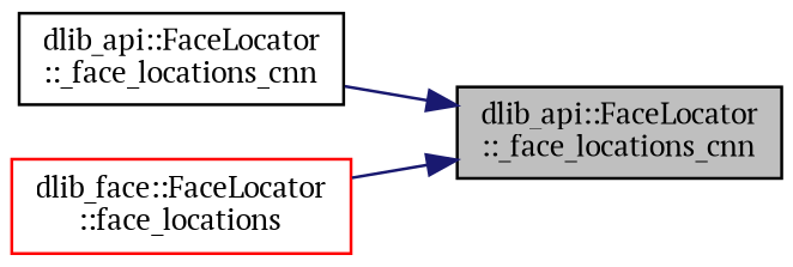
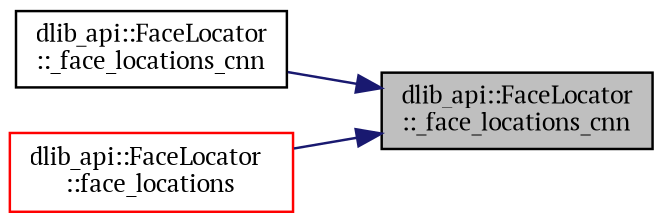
  digraph {
    rankdir=RL
    fontname="PT Serif"
    node [color=black fillcolor=white fontname="PT Serif" fontsize=10 shape=record style=filled]
    edge [color=midnightblue dir=back fontname="PT Serif" fontsize=10 labelfontname=Helvetica labelfontsize=10 style=solid]
    n1 [fillcolor=grey75 fontcolor=black height=0.2 label="dlib_api::FaceLocator\l::_face_locations_cnn" width=0.4]
    n2 [height=0.2 label="dlib_api::FaceLocator\l::_face_locations_cnn" width=0.4]
-   n3 [color=red height=0.2 label="dlib_face::FaceLocator\l::face_locations" width=0.4]
+   n3 [color=red height=0.2 label="dlib_api::FaceLocator\l::face_locations" width=0.4]
    n1 -> n2
    n1 -> n3
  }
